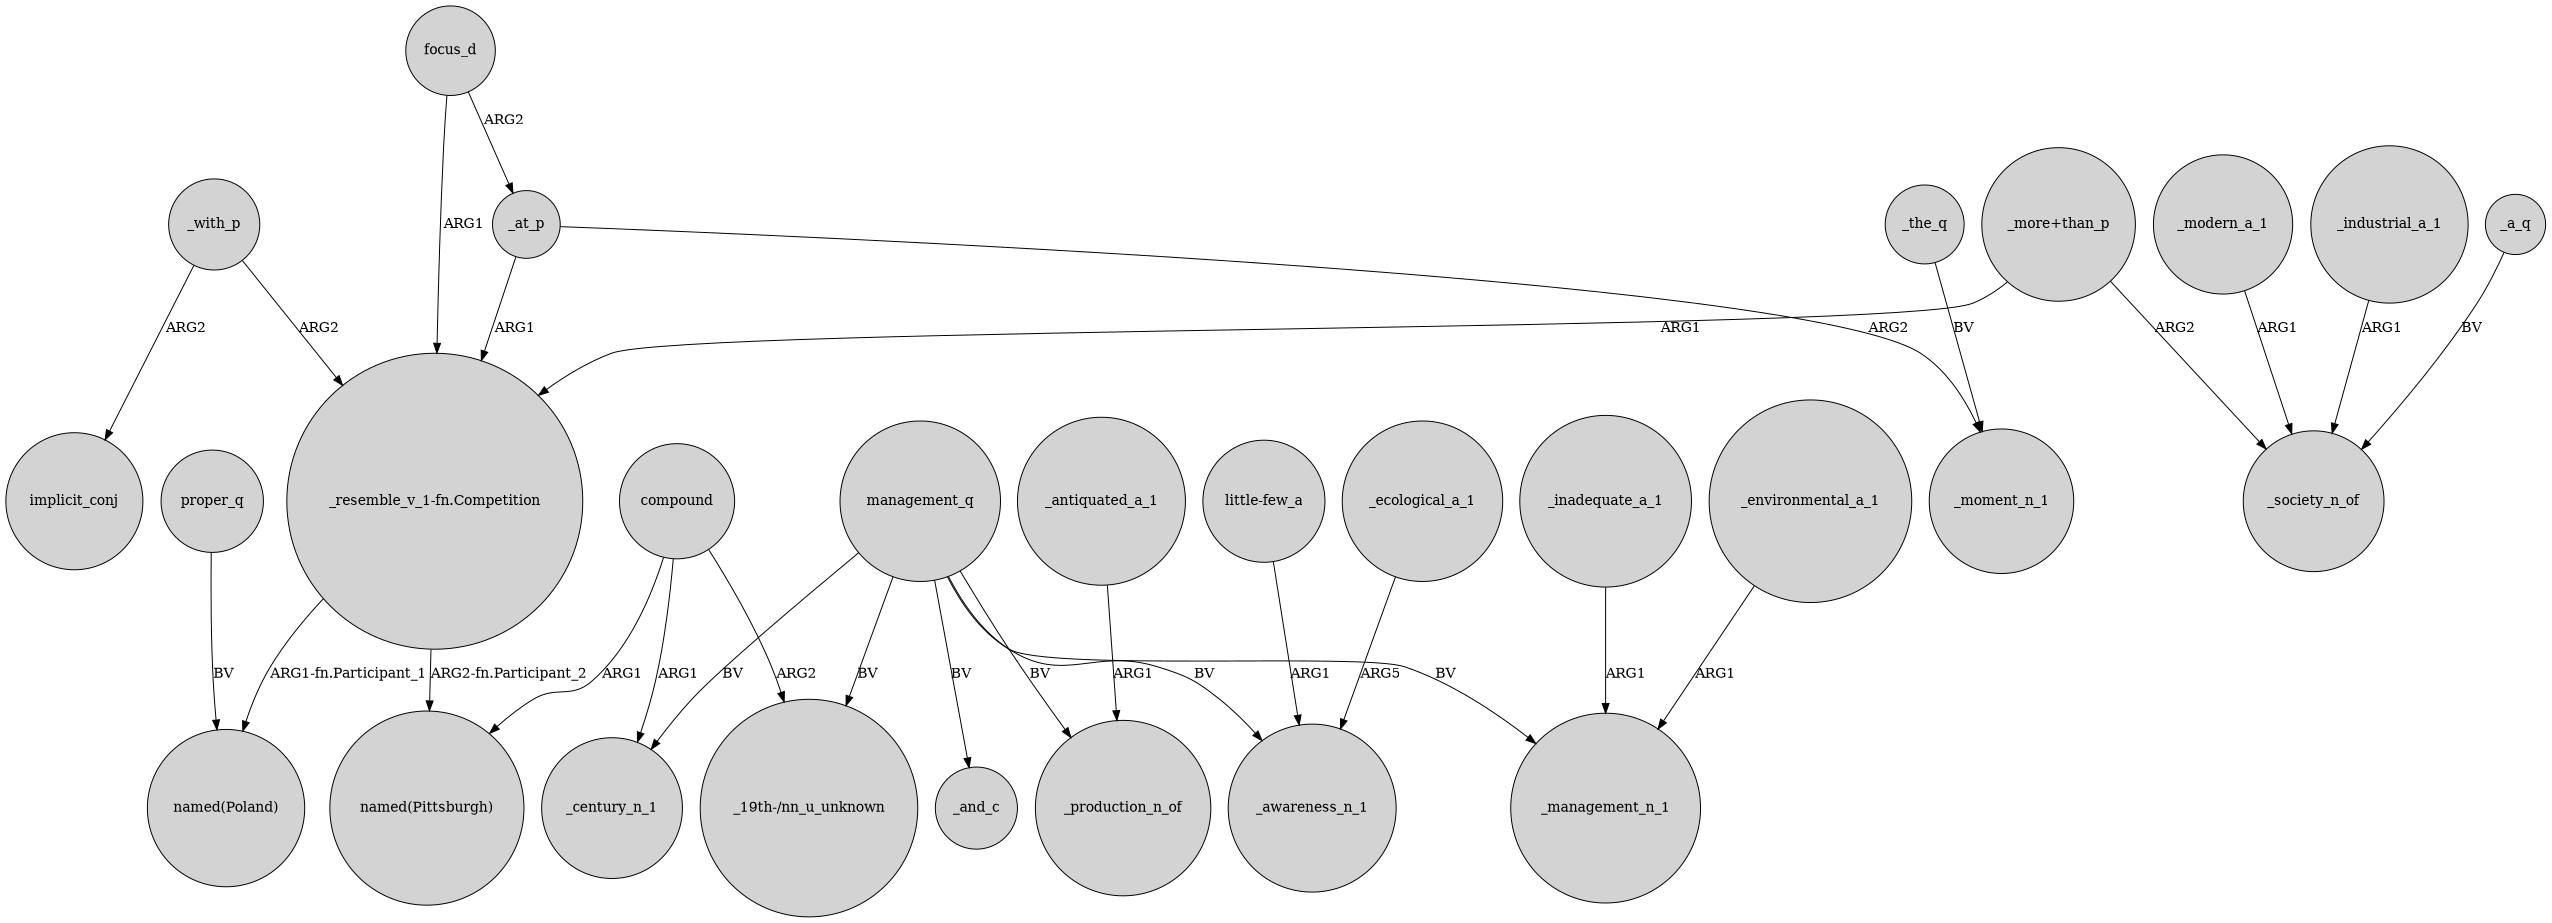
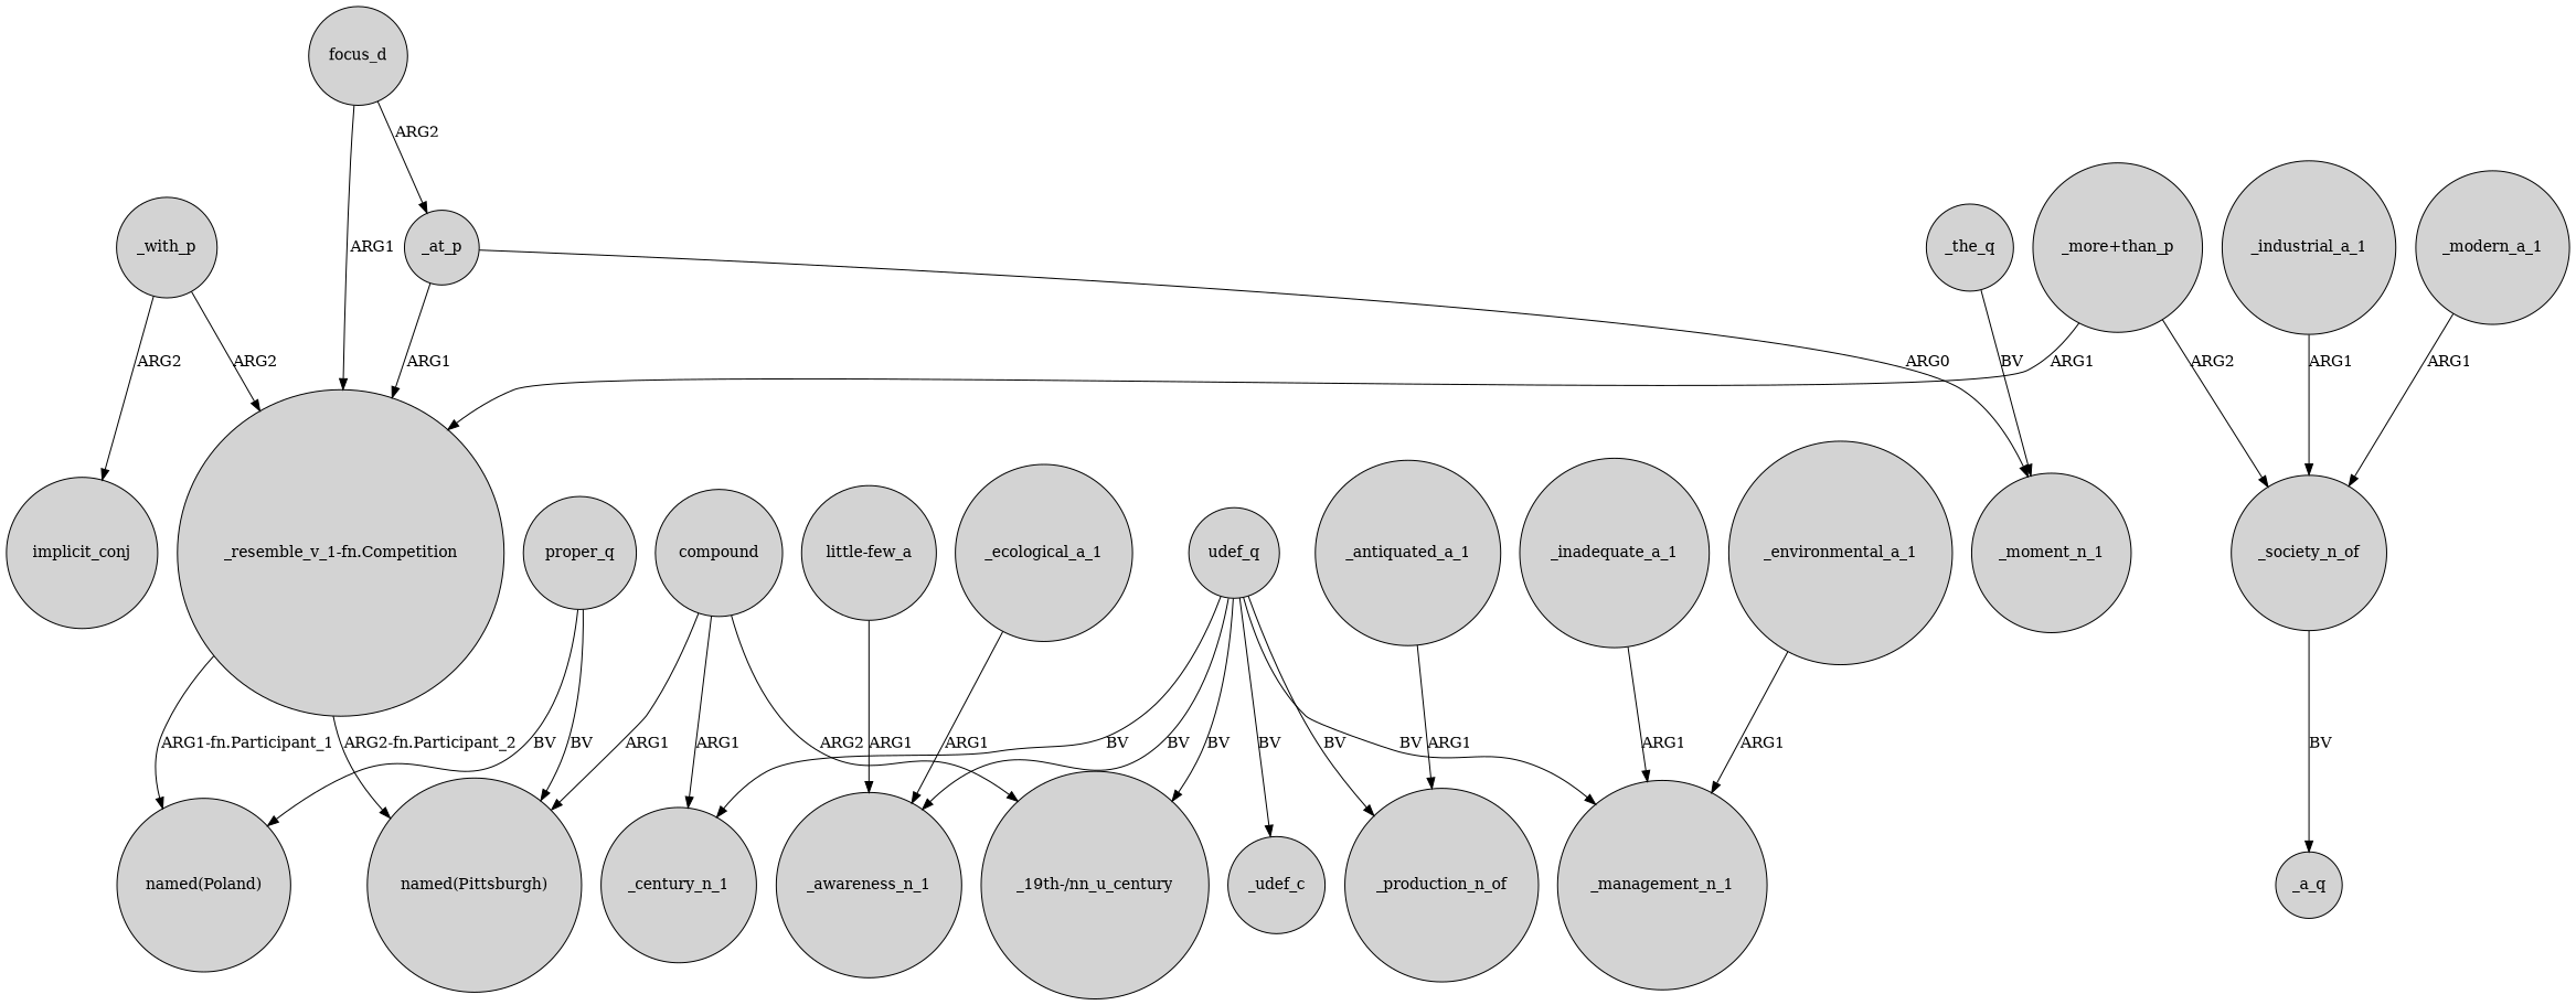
  digraph {
    node [shape=circle style=filled]
    _with_p
    "_resemble_v_1-fn.Competition"
    implicit_conj
    "named(Pittsburgh)"
    "named(Poland)"
    "little-few_a"
    _awareness_n_1
    compound
    _century_n_1
-   "_19th-/nn_u_unknown"
+   "_19th-/nn_u_unknown" [label="_19th-/nn_u_century"]
    _antiquated_a_1
    _production_n_of
    focus_d
    _at_p
    _moment_n_1
    _ecological_a_1
    _inadequate_a_1
    _management_n_1
-   udef_q [label=management_q]
-   _and_c
+   udef_q
+   _and_c [label=_udef_c]
    _environmental_a_1
    "_more+than_p"
    _society_n_of
    _industrial_a_1
    proper_q
    _a_q
    _modern_a_1
    _the_q
    _with_p -> "_resemble_v_1-fn.Competition" [label=ARG2]
    _with_p -> implicit_conj [label=ARG2]
    "_resemble_v_1-fn.Competition" -> "named(Pittsburgh)" [label="ARG2-fn.Participant_2"]
    "_resemble_v_1-fn.Competition" -> "named(Poland)" [label="ARG1-fn.Participant_1"]
    "little-few_a" -> _awareness_n_1 [label=ARG1]
    compound -> "named(Pittsburgh)" [label=ARG1]
    compound -> _century_n_1 [label=ARG1]
    compound -> "_19th-/nn_u_unknown" [label=ARG2]
    _antiquated_a_1 -> _production_n_of [label=ARG1]
    focus_d -> "_resemble_v_1-fn.Competition" [label=ARG1]
    focus_d -> _at_p [label=ARG2]
    _at_p -> "_resemble_v_1-fn.Competition" [label=ARG1]
-   _at_p -> _moment_n_1 [label=ARG2]
-   _ecological_a_1 -> _awareness_n_1 [label=ARG5]
+   _at_p -> _moment_n_1 [label=ARG0]
+   _ecological_a_1 -> _awareness_n_1 [label=ARG1]
    _inadequate_a_1 -> _management_n_1 [label=ARG1]
    udef_q -> _awareness_n_1 [label=BV]
    udef_q -> _century_n_1 [label=BV]
    udef_q -> "_19th-/nn_u_unknown" [label=BV]
    udef_q -> _production_n_of [label=BV]
    udef_q -> _management_n_1 [label=BV]
    udef_q -> _and_c [label=BV]
    _environmental_a_1 -> _management_n_1 [label=ARG1]
    "_more+than_p" -> "_resemble_v_1-fn.Competition" [label=ARG1]
    "_more+than_p" -> _society_n_of [label=ARG2]
    _industrial_a_1 -> _society_n_of [label=ARG1]
+   proper_q -> "named(Pittsburgh)" [label=BV]
    proper_q -> "named(Poland)" [label=BV]
-   _a_q -> _society_n_of [label=BV]
+   _society_n_of -> _a_q [label=BV]
    _modern_a_1 -> _society_n_of [label=ARG1]
    _the_q -> _moment_n_1 [label=BV]
  }
